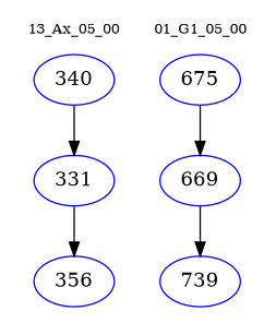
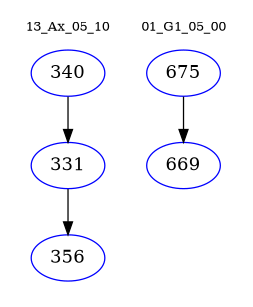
  digraph {
    node [color=blue]
    edge [color=black]
    n1 [label=331]
    n2 [label=340]
    n3 [label=356]
    n4 [label=669]
    n5 [label=675]
-   n6 [label=739]
    subgraph cluster_1 {
      color=white
      fontsize=10
-     label="13_Ax_05_00"
+     label="13_Ax_05_10"
      n1
      n2
      n3
    }
    subgraph cluster_2 {
      color=white
      fontsize=10
      label="01_G1_05_00"
      n4
      n5
-     n6
    }
    n1 -> n3
    n2 -> n1
-   n4 -> n6
    n5 -> n4
  }
